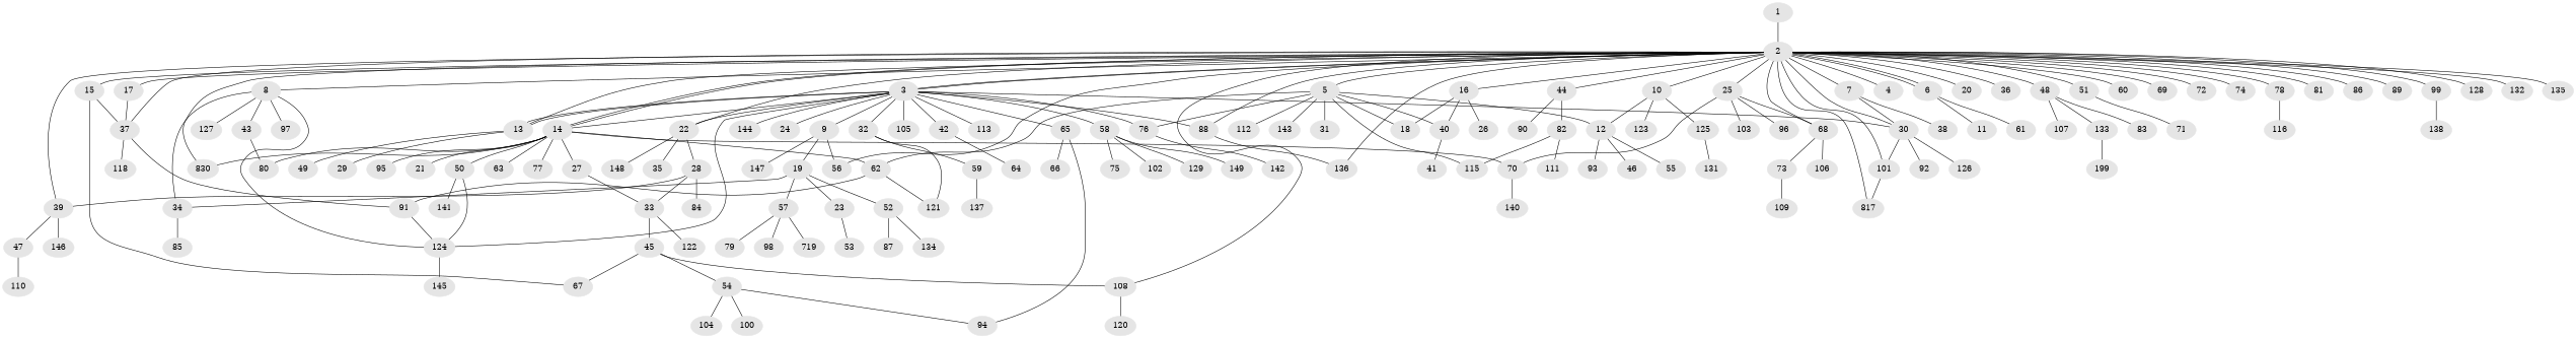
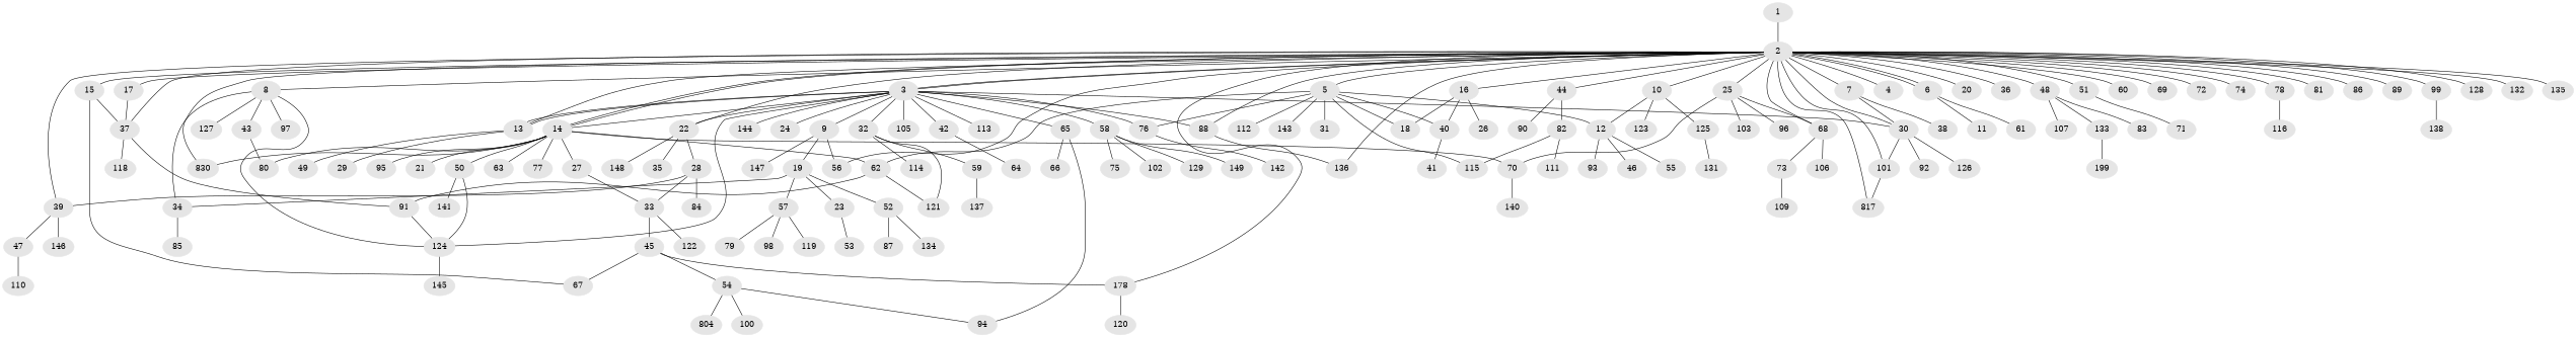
  graph {
    node [color=gray90 style=filled]
    1
    2
    3
    4
    5
    6
    7
    8
    10
    13
    14
    15
    16
    17
    20
    22
    25
    30
    36
    37
    39
    44
    48
    51
    56
    60
    68
    69
    72
    74
    78
    81
    86
    88
    89
    99
    101
-   108
+   108 [label=178]
    n39 [label=817]
    128
    n41 [label=830]
    132
    135
    136
    9
    24
    32
    42
    58
    65
    76
    105
    113
    124
    144
    12
    31
    40
    62
    112
    115
    143
    18
    11
    61
    38
    34
    43
    97
    127
    123
    125
    29
    49
    21
    27
    50
    63
    70
    77
    80
    95
    67
    26
    28
    35
    148
    96
    103
    92
    126
    91
    118
    47
    146
    82
    90
    83
    107
    133
    71
    73
    106
    116
    138
    120
    19
    147
    59
+   114
    121
    64
    75
    102
    129
    149
    94
    66
    142
    145
    46
    55
    93
    41
    85
    23
    52
    57
    131
    33
    141
    140
    53
    87
    134
    79
    98
-   119 [label=719]
+   119
    84
    45
    122
    137
    54
    110
    111
    100
-   104
+   104 [label=804]
    n148 [label=199]
    109
    1 -- 2
    2 -- 3
    2 -- 3
    2 -- 4
    2 -- 5
    2 -- 6
    2 -- 6
    2 -- 7
    2 -- 8
    2 -- 10
    2 -- 13
    2 -- 14
    2 -- 14
    2 -- 15
    2 -- 16
    2 -- 17
    2 -- 20
    2 -- 22
    2 -- 25
    2 -- 30
    2 -- 36
    2 -- 37
    2 -- 39
    2 -- 44
    2 -- 48
    2 -- 51
    2 -- 56
    2 -- 60
    2 -- 68
    2 -- 69
    2 -- 72
    2 -- 74
    2 -- 78
    2 -- 81
    2 -- 86
    2 -- 88
    2 -- 89
    2 -- 99
    2 -- 101
    2 -- 108
    2 -- n39
    2 -- 128
    2 -- n41
    2 -- 132
    2 -- 135
    2 -- 136
    3 -- 13
    3 -- 13
    3 -- 14
    3 -- 22
    3 -- 30
    3 -- 88
    3 -- 9
    3 -- 24
    3 -- 32
    3 -- 42
    3 -- 58
    3 -- 65
    3 -- 76
    3 -- 105
    3 -- 113
    3 -- 124
    3 -- 144
    5 -- 76
    5 -- 12
    5 -- 31
    5 -- 40
    5 -- 62
    5 -- 112
    5 -- 115
    5 -- 143
    5 -- 18
    6 -- 11
    6 -- 61
    7 -- 30
    7 -- 38
    8 -- 124
    8 -- 34
    8 -- 43
    8 -- 97
    8 -- 127
    10 -- 12
    10 -- 123
    10 -- 125
    13 -- 29
    13 -- 49
    14 -- n41
    14 -- 62
    14 -- 21
    14 -- 27
    14 -- 50
    14 -- 63
    14 -- 70
    14 -- 77
    14 -- 80
    14 -- 95
    15 -- 37
    15 -- 67
    16 -- 40
    16 -- 18
    16 -- 26
    17 -- 37
    22 -- 28
    22 -- 35
    22 -- 148
    25 -- 68
    25 -- 70
    25 -- 96
    25 -- 103
    30 -- 101
    30 -- 92
    30 -- 126
    37 -- 91
    37 -- 118
    39 -- 47
    39 -- 146
    44 -- 82
    44 -- 90
    48 -- 83
    48 -- 107
    48 -- 133
    51 -- 71
    68 -- 73
    68 -- 106
    78 -- 116
    88 -- 136
    99 -- 138
    101 -- n39
    108 -- 120
    9 -- 56
    9 -- 19
    9 -- 147
    32 -- 59
+   32 -- 114
    32 -- 121
    42 -- 64
    58 -- 75
    58 -- 102
    58 -- 129
    58 -- 149
    65 -- 94
    65 -- 66
    76 -- 142
    124 -- 145
    12 -- 46
    12 -- 55
    12 -- 93
    40 -- 41
    62 -- 91
    62 -- 121
    34 -- 85
    43 -- 80
    125 -- 131
    27 -- 33
    50 -- 124
    50 -- 141
    70 -- 140
    28 -- 39
    28 -- 33
    28 -- 84
    91 -- 124
    47 -- 110
    82 -- 115
    82 -- 111
    133 -- n148
    73 -- 109
    19 -- 34
    19 -- 23
    19 -- 52
    19 -- 57
    59 -- 137
    23 -- 53
    52 -- 87
    52 -- 134
    57 -- 79
    57 -- 98
    57 -- 119
    33 -- 45
    33 -- 122
    45 -- 108
    45 -- 67
    45 -- 54
    54 -- 94
    54 -- 100
    54 -- 104
  }
